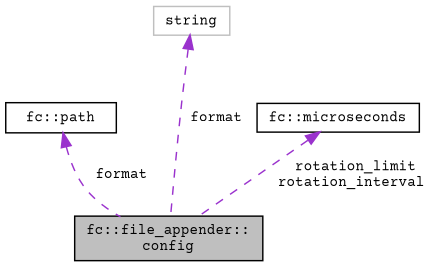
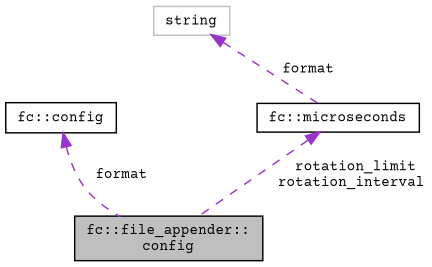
  digraph {
    fontname="Courier Prime"
    node [color=black fillcolor=white fontname="Courier Prime" fontsize=10 shape=record style=filled]
    edge [color=darkorchid3 dir=back fontname="Courier Prime" fontsize=10 labelfontname=Helvetica labelfontsize=10 style=dashed]
    n1 [fillcolor=grey75 fontcolor=black height=0.2 label="fc::file_appender::\lconfig" width=0.4]
-   n2 [height=0.2 label="fc::path" width=0.4]
+   n2 [height=0.2 label="fc::config" width=0.4]
    n3 [height=0.2 label="fc::microseconds" width=0.4]
    n4 [color=grey75 height=0.2 label=string width=0.4]
    n2 -> n1 [label=" format"]
    n3 -> n1 [label=" rotation_limit\nrotation_interval"]
-   n4 -> n1 [label=" format"]
+   n4 -> n3 [label=" format"]
  }
